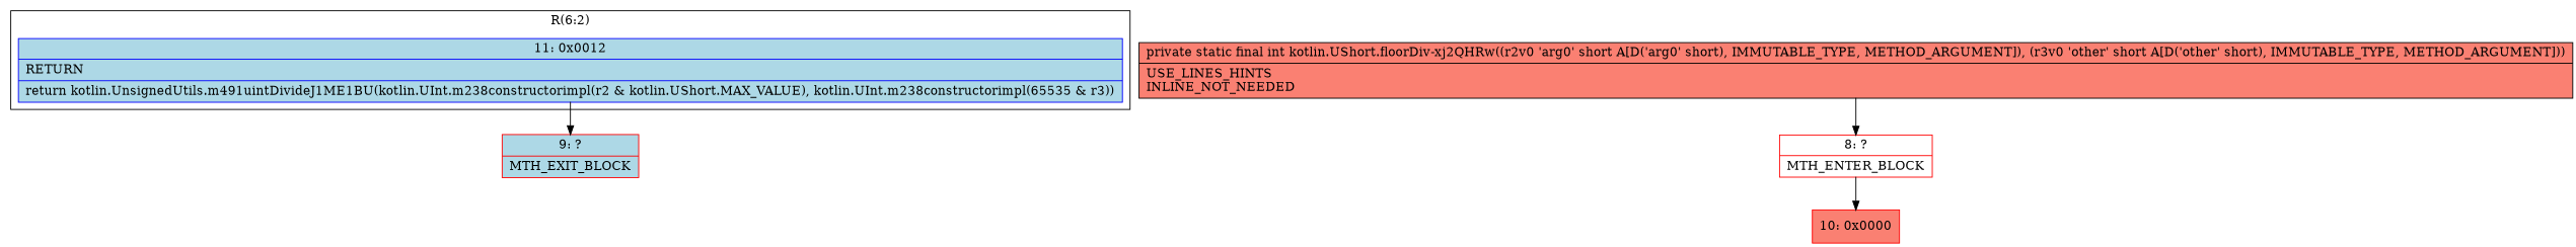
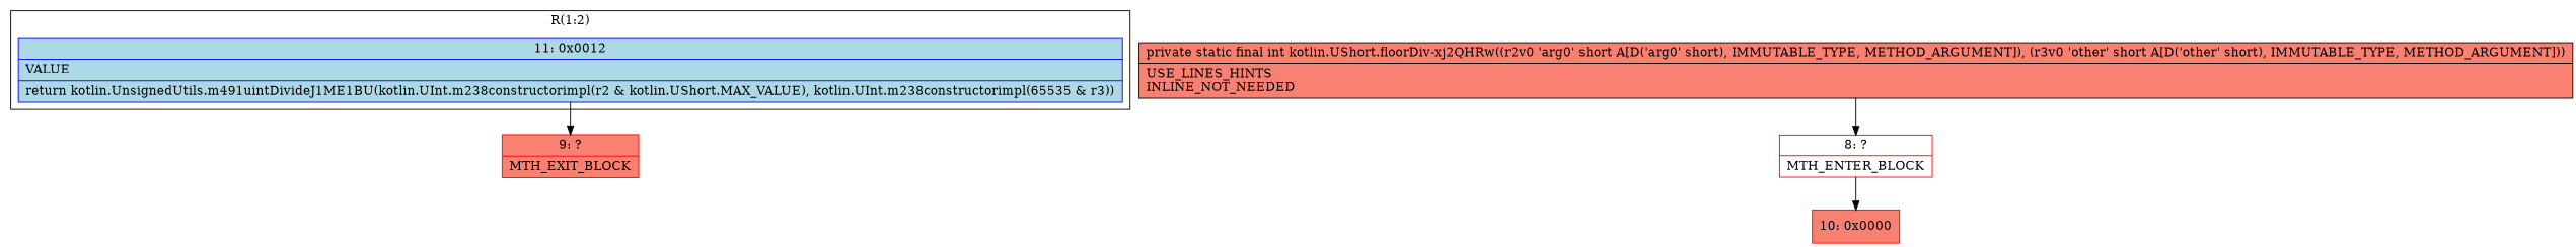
  digraph {
    node [color=red fillcolor=lightblue shape=record style=filled]
-   n1 [color=blue label="{11\:\ 0x0012|RETURN\l|return kotlin.UnsignedUtils.m491uintDivideJ1ME1BU(kotlin.UInt.m238constructorimpl(r2 & kotlin.UShort.MAX_VALUE), kotlin.UInt.m238constructorimpl(65535 & r3))\l}"]
-   n2 [label="{9\:\ ?|MTH_EXIT_BLOCK\l}"]
+   n1 [color=blue label="{11\:\ 0x0012|VALUE\l|return kotlin.UnsignedUtils.m491uintDivideJ1ME1BU(kotlin.UInt.m238constructorimpl(r2 & kotlin.UShort.MAX_VALUE), kotlin.UInt.m238constructorimpl(65535 & r3))\l}"]
+   n2 [fillcolor=salmon label="{9\:\ ?|MTH_EXIT_BLOCK\l}"]
    n3 [fillcolor=white label="{8\:\ ?|MTH_ENTER_BLOCK\l}"]
    n4 [fillcolor=salmon label="{10\:\ 0x0000}"]
    n5 [fillcolor=salmon label="{private static final int kotlin.UShort.floorDiv\-xj2QHRw((r2v0 'arg0' short A[D('arg0' short), IMMUTABLE_TYPE, METHOD_ARGUMENT]), (r3v0 'other' short A[D('other' short), IMMUTABLE_TYPE, METHOD_ARGUMENT]))  | USE_LINES_HINTS\lINLINE_NOT_NEEDED\l}" color=""]
    subgraph cluster_1 {
-     label="R(6:2)"
+     label="R(1:2)"
      n1
    }
    n1 -> n2
    n3 -> n4
    n5 -> n3
  }
